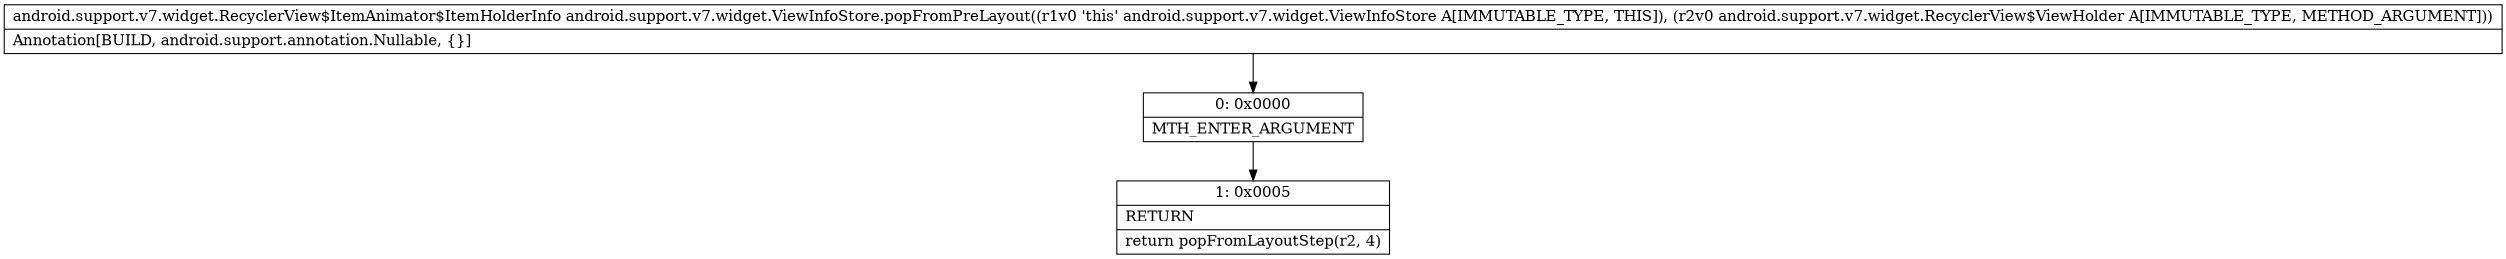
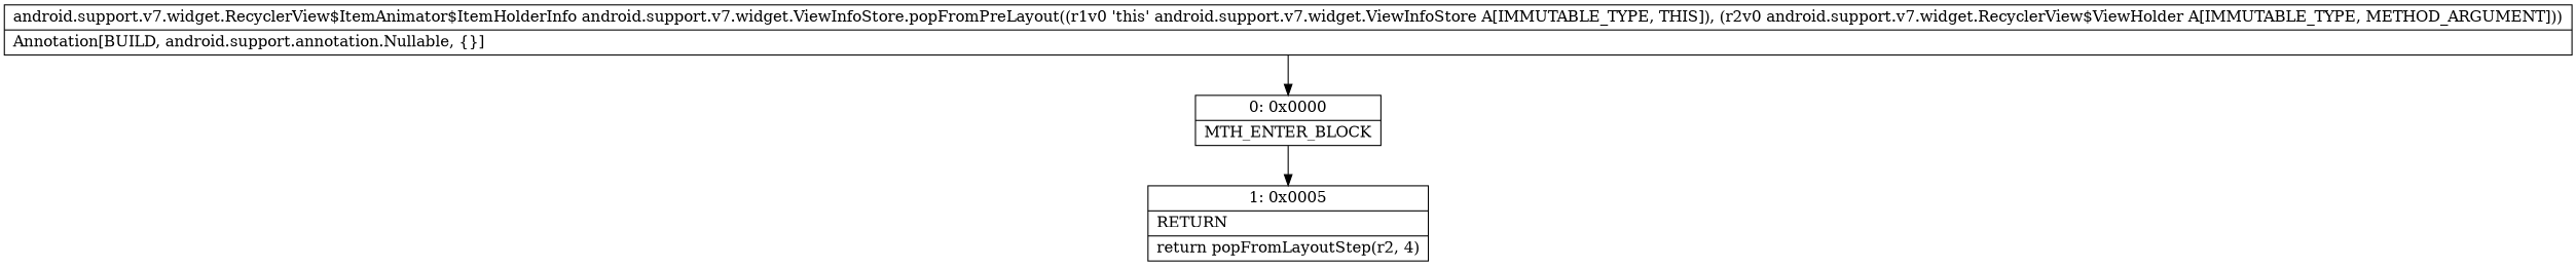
  digraph {
    node [shape=record]
-   n1 [label="{0\:\ 0x0000|MTH_ENTER_ARGUMENT\l}"]
+   n1 [label="{0\:\ 0x0000|MTH_ENTER_BLOCK\l}"]
    n2 [label="{1\:\ 0x0005|RETURN\l|return popFromLayoutStep(r2, 4)\l}"]
    n3 [label="{android.support.v7.widget.RecyclerView$ItemAnimator$ItemHolderInfo android.support.v7.widget.ViewInfoStore.popFromPreLayout((r1v0 'this' android.support.v7.widget.ViewInfoStore A[IMMUTABLE_TYPE, THIS]), (r2v0 android.support.v7.widget.RecyclerView$ViewHolder A[IMMUTABLE_TYPE, METHOD_ARGUMENT]))  | Annotation[BUILD, android.support.annotation.Nullable, \{\}]\l}"]
    n1 -> n2
    n3 -> n1
  }
